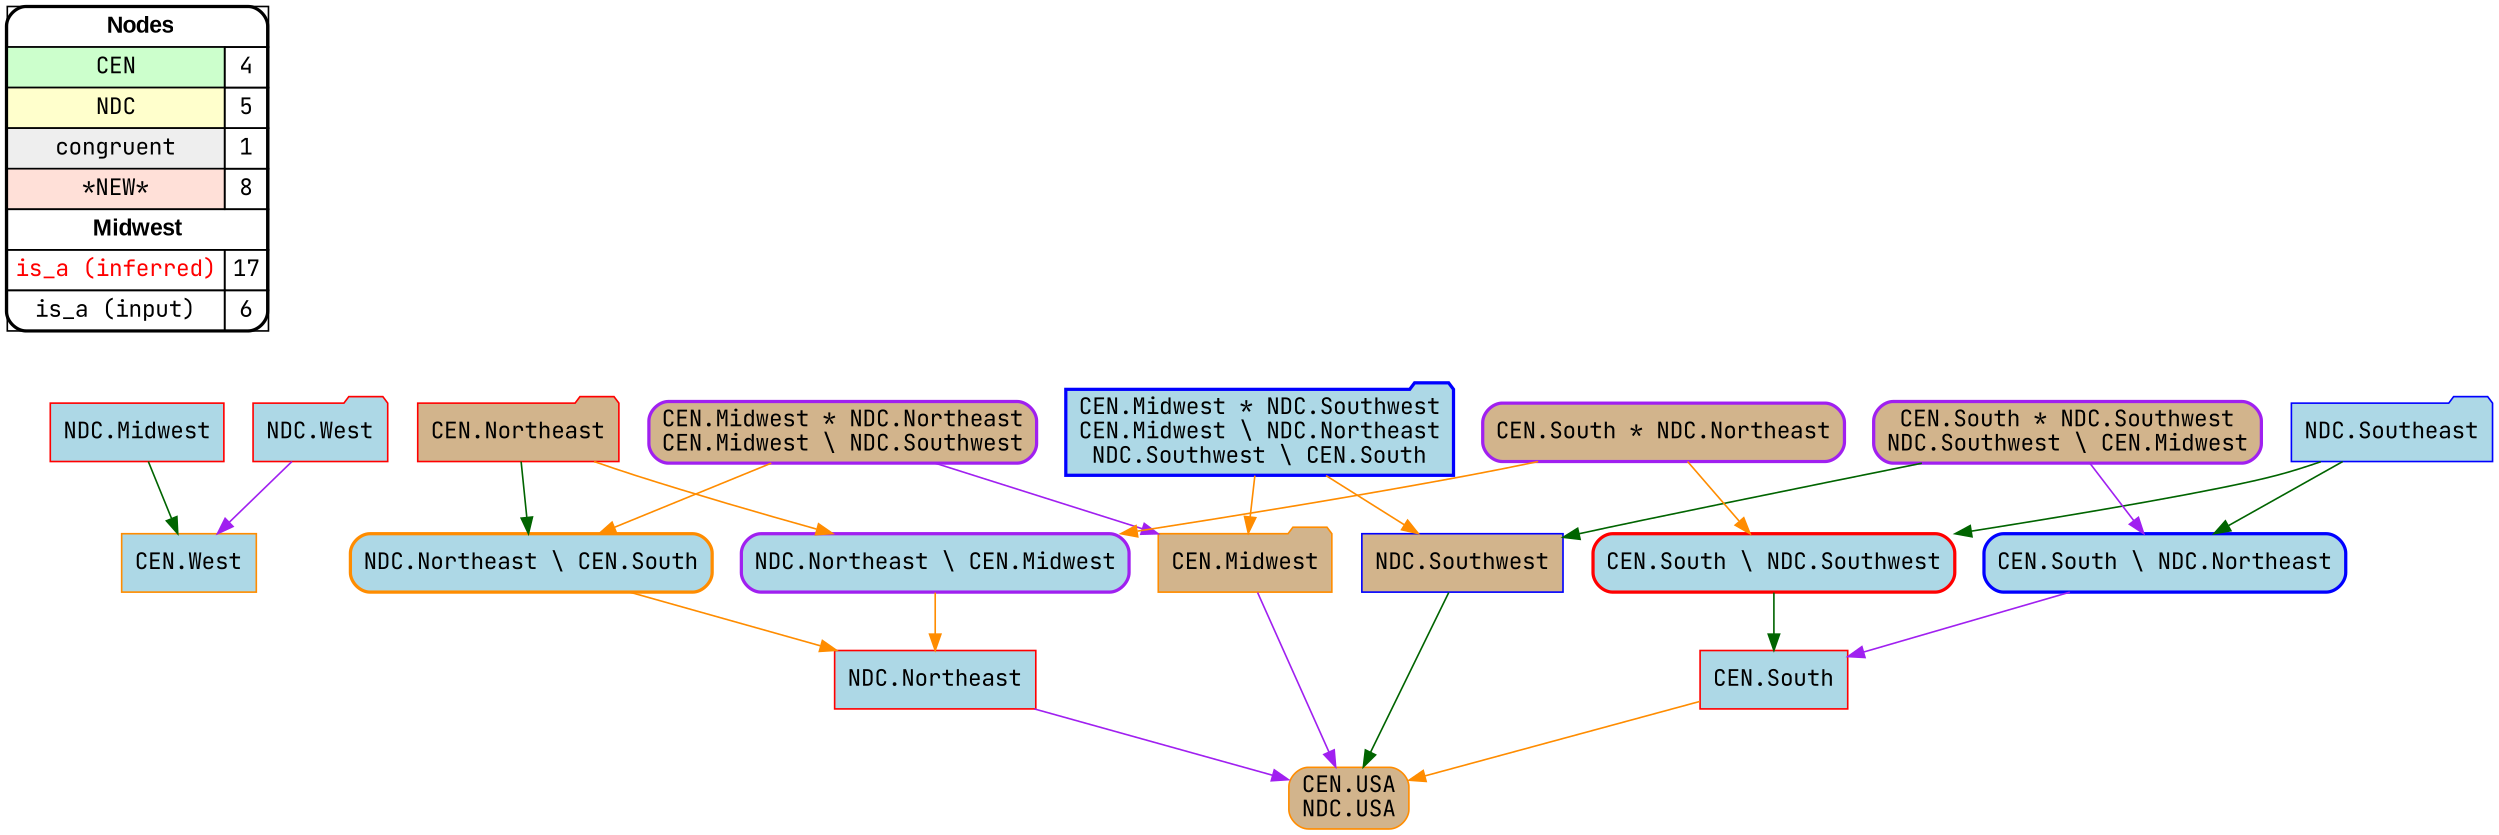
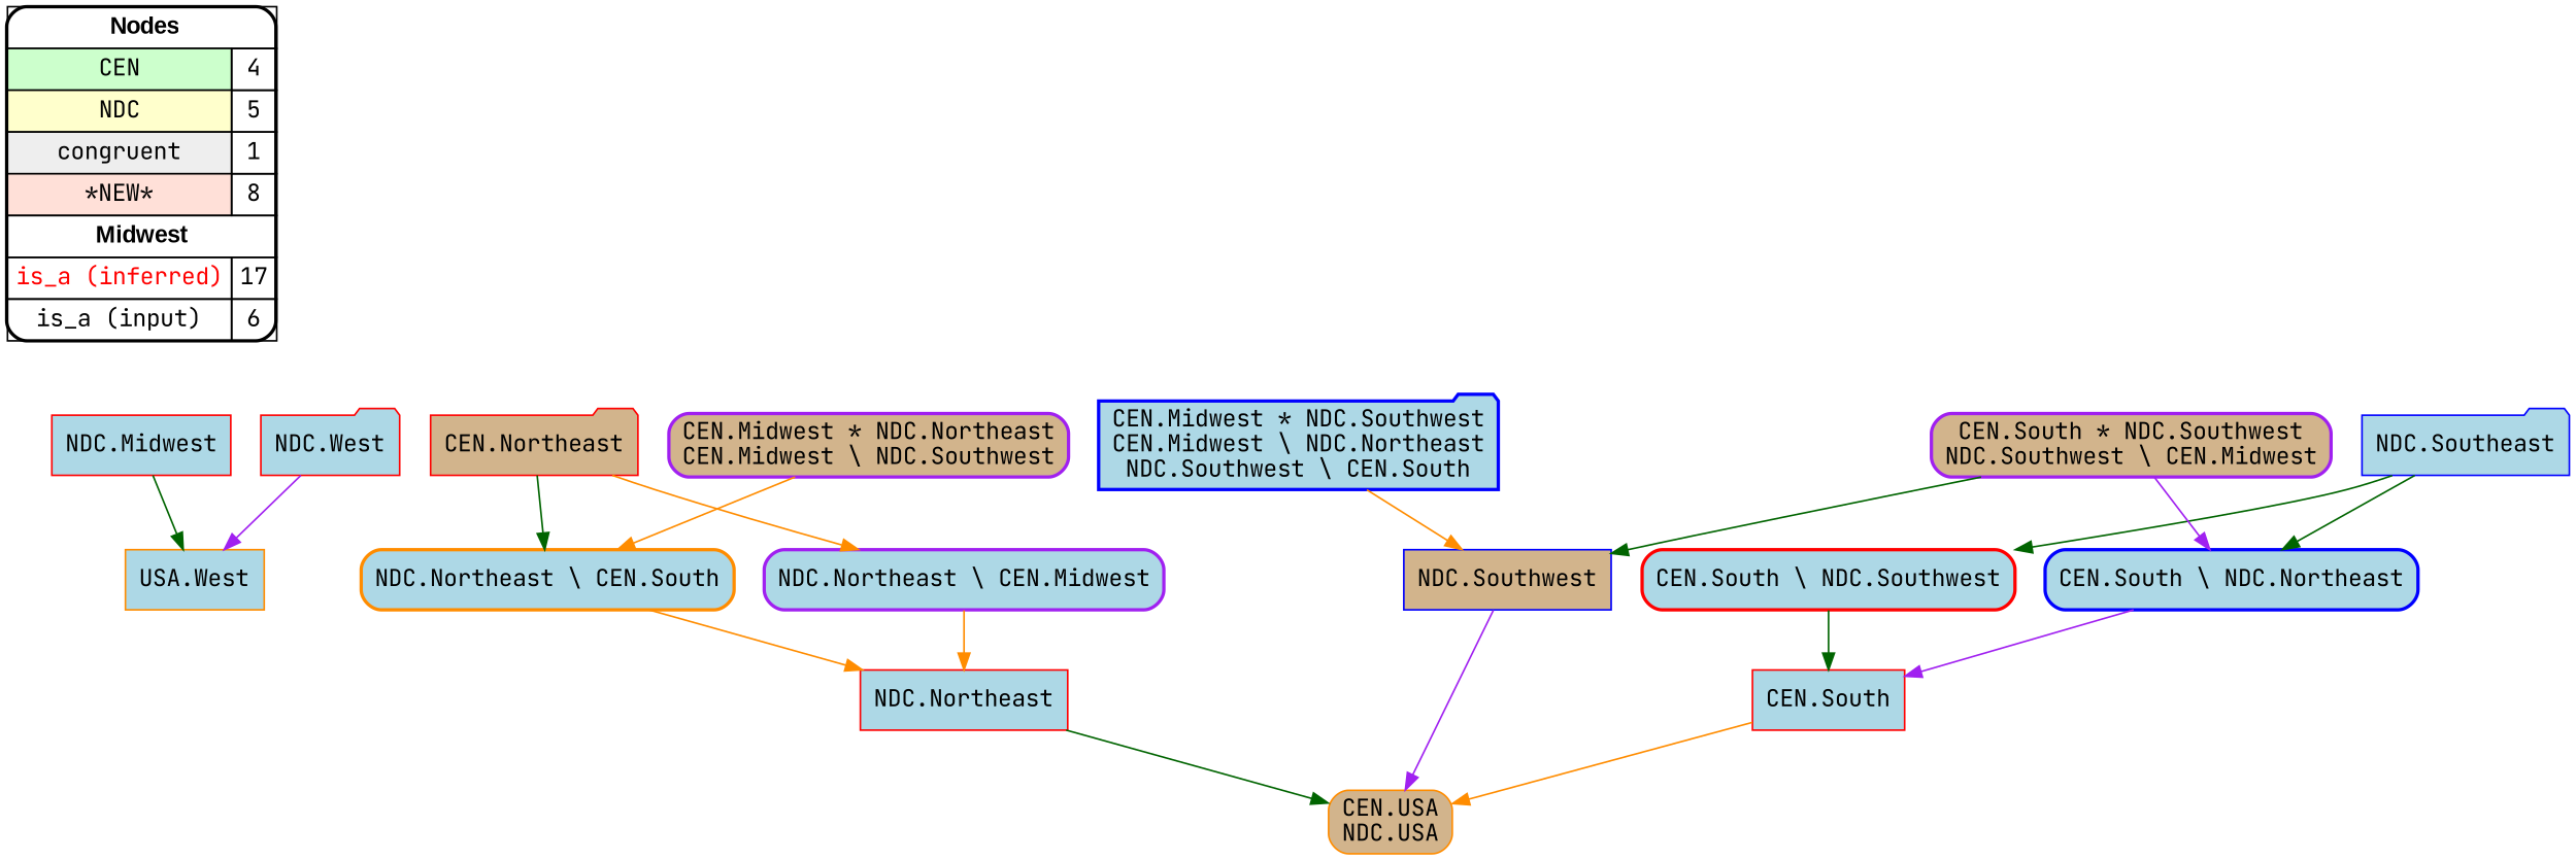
  digraph {
    fontname="JetBrains Mono"
    rankdir=TB
    node [fillcolor=lightblue fontname="JetBrains Mono" shape=box style="filled,rounded,bold" color=red]
    edge [arrowhead=normal color=darkorange constraint=true fontname="JetBrains Mono" penwidth=1 style=solid]
    n1 [fillcolor=white label=<   <TABLE BORDER="0" CELLBORDER="1" CELLSPACING="0" CELLPADDING="4">  <TR> <TD COLSPAN="2"><font face="Arial Black"> Nodes</font></TD> </TR>  <TR>   <TD bgcolor="#CCFFCC" fontname="helvetica">CEN</TD>   <TD>4</TD>   </TR>  <TR>   <TD bgcolor="#FFFFCC" fontname="helvetica">NDC</TD>   <TD>5</TD>   </TR>  <TR>   <TD bgcolor="#EEEEEE" fontname="helvetica">congruent</TD>   <TD>1</TD>   </TR>  <TR>   <TD bgcolor="#FFE0D8" fontname="helvetica">*NEW*</TD>   <TD>8</TD>   </TR>  <TR> <TD COLSPAN="2"><font face = "Arial Black"> Midwest </font></TD> </TR>  <TR>   <TD><font color ="#FF0000">is_a (inferred)</font></TD><TD>17</TD> </TR> <TR>   <TD><font color ="#000000">is_a (input)</font></TD><TD>6</TD> </TR> </TABLE>   > margin=0 color=""]
-   "CEN.West" [color=darkorange style=filled]
+   "CEN.West" [color=darkorange style=filled label="USA.West"]
    "CEN.USA\nNDC.USA" [color=darkorange fillcolor=tan style="filled,rounded"]
    "CEN.Northeast" [fillcolor=tan shape=folder style=filled]
    "NDC.Northeast \\ CEN.Midwest" [color=purple]
    "NDC.Northeast \\ CEN.South" [color=darkorange]
    "NDC.Northeast" [style=filled]
-   "CEN.Midwest" [color=darkorange fillcolor=tan shape=folder style=filled]
    "CEN.South" [style=filled]
    "NDC.Midwest" [style=filled]
    "NDC.Southwest" [color=blue fillcolor=tan style=filled]
    "NDC.West" [shape=folder style=filled]
    "NDC.Southeast" [color=blue shape=folder style=filled]
    "CEN.South \\ NDC.Southwest"
    "CEN.South \\ NDC.Northeast" [color=blue]
    "CEN.South * NDC.Southwest\nNDC.Southwest \\ CEN.Midwest" [color=purple fillcolor=tan]
    "CEN.Midwest * NDC.Northeast\nCEN.Midwest \\ NDC.Southwest" [color=purple fillcolor=tan]
-   "CEN.South * NDC.Northeast" [color=purple fillcolor=tan]
    "CEN.Midwest * NDC.Southwest\nCEN.Midwest \\ NDC.Northeast\nNDC.Southwest \\ CEN.South" [color=blue shape=folder]
    subgraph sub_1 {
      rank=source
      n1
    }
    "CEN.Northeast" -> "NDC.Northeast \\ CEN.Midwest"
    "CEN.Northeast" -> "NDC.Northeast \\ CEN.South" [color=darkgreen]
    "NDC.Northeast \\ CEN.Midwest" -> "NDC.Northeast"
    "NDC.Northeast \\ CEN.South" -> "NDC.Northeast"
-   "NDC.Northeast" -> "CEN.USA\nNDC.USA" [color=purple]
-   "CEN.Midwest" -> "CEN.USA\nNDC.USA" [color=purple]
+   "NDC.Northeast" -> "CEN.USA\nNDC.USA" [color=darkgreen]
    "CEN.South" -> "CEN.USA\nNDC.USA"
    "NDC.Midwest" -> "CEN.West" [color=darkgreen]
-   "NDC.Southwest" -> "CEN.USA\nNDC.USA" [color=darkgreen]
+   "NDC.Southwest" -> "CEN.USA\nNDC.USA" [color=purple]
    "NDC.West" -> "CEN.West" [color=purple]
    "NDC.Southeast" -> "CEN.South \\ NDC.Southwest" [color=darkgreen]
    "NDC.Southeast" -> "CEN.South \\ NDC.Northeast" [color=darkgreen]
    "CEN.South \\ NDC.Southwest" -> "CEN.South" [color=darkgreen]
    "CEN.South \\ NDC.Northeast" -> "CEN.South" [color=purple]
    "CEN.South * NDC.Southwest\nNDC.Southwest \\ CEN.Midwest" -> "NDC.Southwest" [color=darkgreen]
    "CEN.South * NDC.Southwest\nNDC.Southwest \\ CEN.Midwest" -> "CEN.South \\ NDC.Northeast" [color=purple]
    "CEN.Midwest * NDC.Northeast\nCEN.Midwest \\ NDC.Southwest" -> "NDC.Northeast \\ CEN.South"
-   "CEN.Midwest * NDC.Northeast\nCEN.Midwest \\ NDC.Southwest" -> "CEN.Midwest" [color=purple]
-   "CEN.South * NDC.Northeast" -> "NDC.Northeast \\ CEN.Midwest"
-   "CEN.South * NDC.Northeast" -> "CEN.South \\ NDC.Southwest"
-   "CEN.Midwest * NDC.Southwest\nCEN.Midwest \\ NDC.Northeast\nNDC.Southwest \\ CEN.South" -> "CEN.Midwest"
    "CEN.Midwest * NDC.Southwest\nCEN.Midwest \\ NDC.Northeast\nNDC.Southwest \\ CEN.South" -> "NDC.Southwest"
  }
